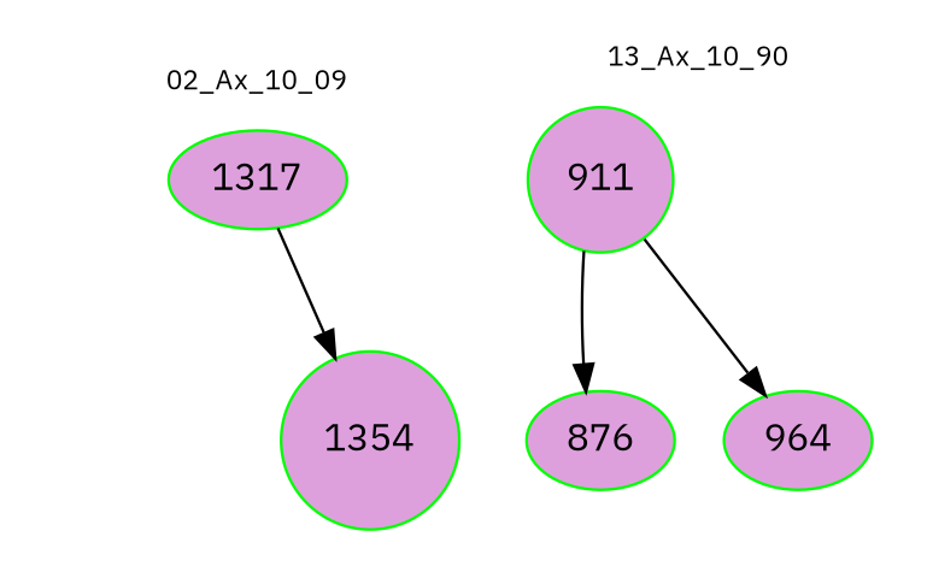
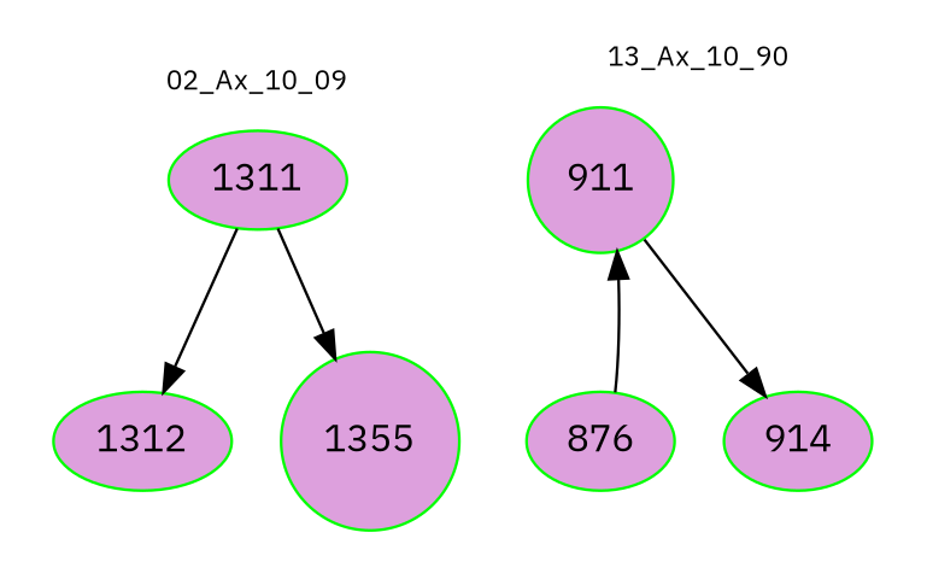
  digraph {
    fontname="IBM Plex Sans"
    node [color=green fillcolor=plum fontname="IBM Plex Sans" shape=ellipse style=filled]
    edge [color=black fontname="IBM Plex Sans"]
-   n1 [label=1317]
-   n3 [label=1354 shape=circle]
+   n1 [label=1311]
+   n2 [label=1312]
+   n3 [label=1355 shape=circle]
    n4 [label=911 shape=circle]
    n5 [label=876]
-   n6 [label=964]
+   n6 [label=914]
    subgraph cluster_1 {
      color=white
      fontsize=10
      label="02_Ax_10_09"
      n1
+     n2
      n3
    }
    subgraph cluster_2 {
      color=white
      fontsize=10
      label="13_Ax_10_90"
      n4
      n5
      n6
    }
+   n1 -> n2
    n1 -> n3
-   n4 -> n5
+   n5 -> n4
    n4 -> n6
  }
